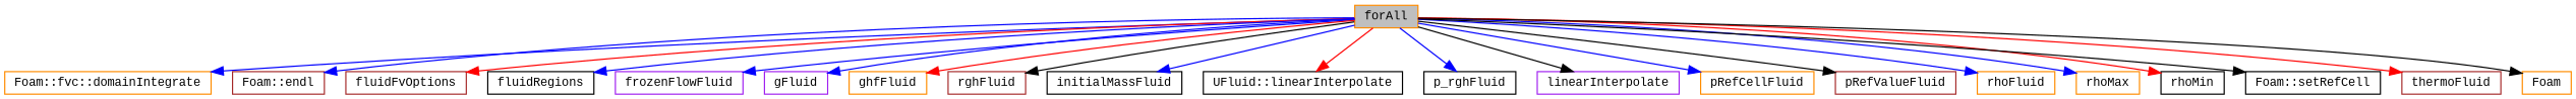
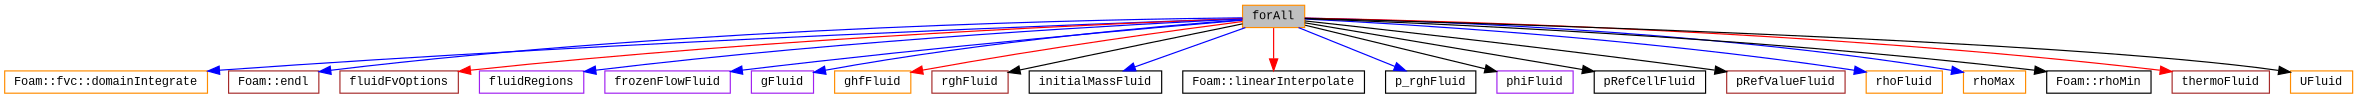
  digraph {
    fontname="Liberation Mono"
    rankdir=TB
    node [color=darkorange fontname="Liberation Mono" fontsize=10 shape=record]
    edge [color=blue fontname="Liberation Mono" fontsize=10 labelfontname=FreeSans labelfontsize=10 style=solid]
    n1 [fillcolor=grey75 fontcolor=black height=0.2 label=forAll style=filled width=0.4]
    n2 [height=0.2 label="Foam::fvc::domainIntegrate" width=0.4]
    n3 [color=brown height=0.2 label="Foam::endl" width=0.4]
    n4 [color=brown height=0.2 label=fluidFvOptions width=0.4]
-   n5 [color=black height=0.2 label=fluidRegions width=0.4]
+   n5 [color=purple height=0.2 label=fluidRegions width=0.4]
    n6 [color=purple height=0.2 label=frozenFlowFluid width=0.4]
    n7 [color=purple height=0.2 label=gFluid width=0.4]
    n8 [height=0.2 label=ghfFluid width=0.4]
    n9 [color=brown height=0.2 label=rghFluid width=0.4]
    n10 [color=black height=0.2 label=initialMassFluid width=0.4]
-   n11 [color=black height=0.2 label="UFluid::linearInterpolate" width=0.4]
+   n11 [color=black height=0.2 label="Foam::linearInterpolate" width=0.4]
    n12 [color=black height=0.2 label=p_rghFluid width=0.4]
-   n13 [color=purple height=0.2 label=linearInterpolate width=0.4]
-   n14 [height=0.2 label=pRefCellFluid width=0.4]
+   n13 [color=purple height=0.2 label=phiFluid width=0.4]
+   n14 [color=black height=0.2 label=pRefCellFluid width=0.4]
    n15 [color=brown height=0.2 label=pRefValueFluid width=0.4]
    n16 [height=0.2 label=rhoFluid width=0.4]
    n17 [height=0.2 label=rhoMax width=0.4]
-   n18 [color=black height=0.2 label=rhoMin width=0.4]
-   n19 [color=black height=0.2 label="Foam::setRefCell" width=0.4]
+   n19 [color=black height=0.2 label="Foam::rhoMin" width=0.4]
    n20 [color=brown height=0.2 label=thermoFluid width=0.4]
-   n21 [height=0.2 label=Foam width=0.4]
+   n21 [height=0.2 label=UFluid width=0.4]
    n1 -> n2
    n1 -> n3
    n1 -> n4 [color=red]
    n1 -> n5
    n1 -> n6
    n1 -> n7
    n1 -> n8 [color=red]
    n1 -> n9 [color=black]
    n1 -> n10
    n1 -> n11 [color=red]
    n1 -> n12
    n1 -> n13 [color=black]
-   n1 -> n14
+   n1 -> n14 [color=black]
    n1 -> n15 [color=black]
    n1 -> n16
    n1 -> n17
-   n1 -> n18 [color=red]
    n1 -> n19 [color=black]
    n1 -> n20 [color=red]
    n1 -> n21 [color=black]
  }
